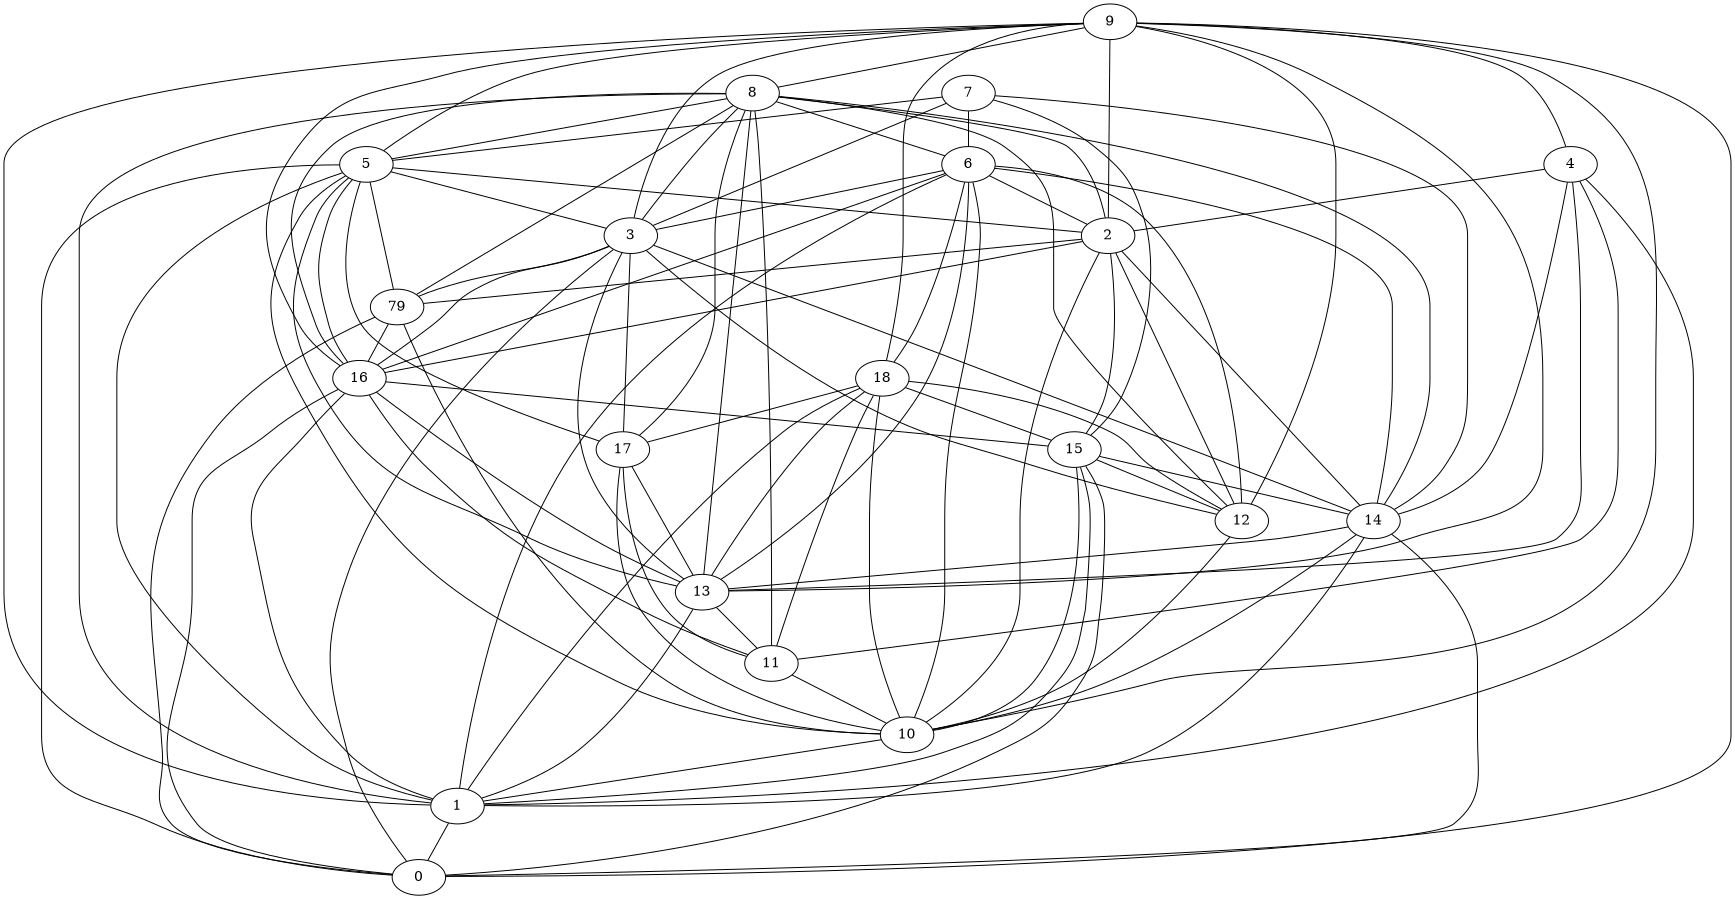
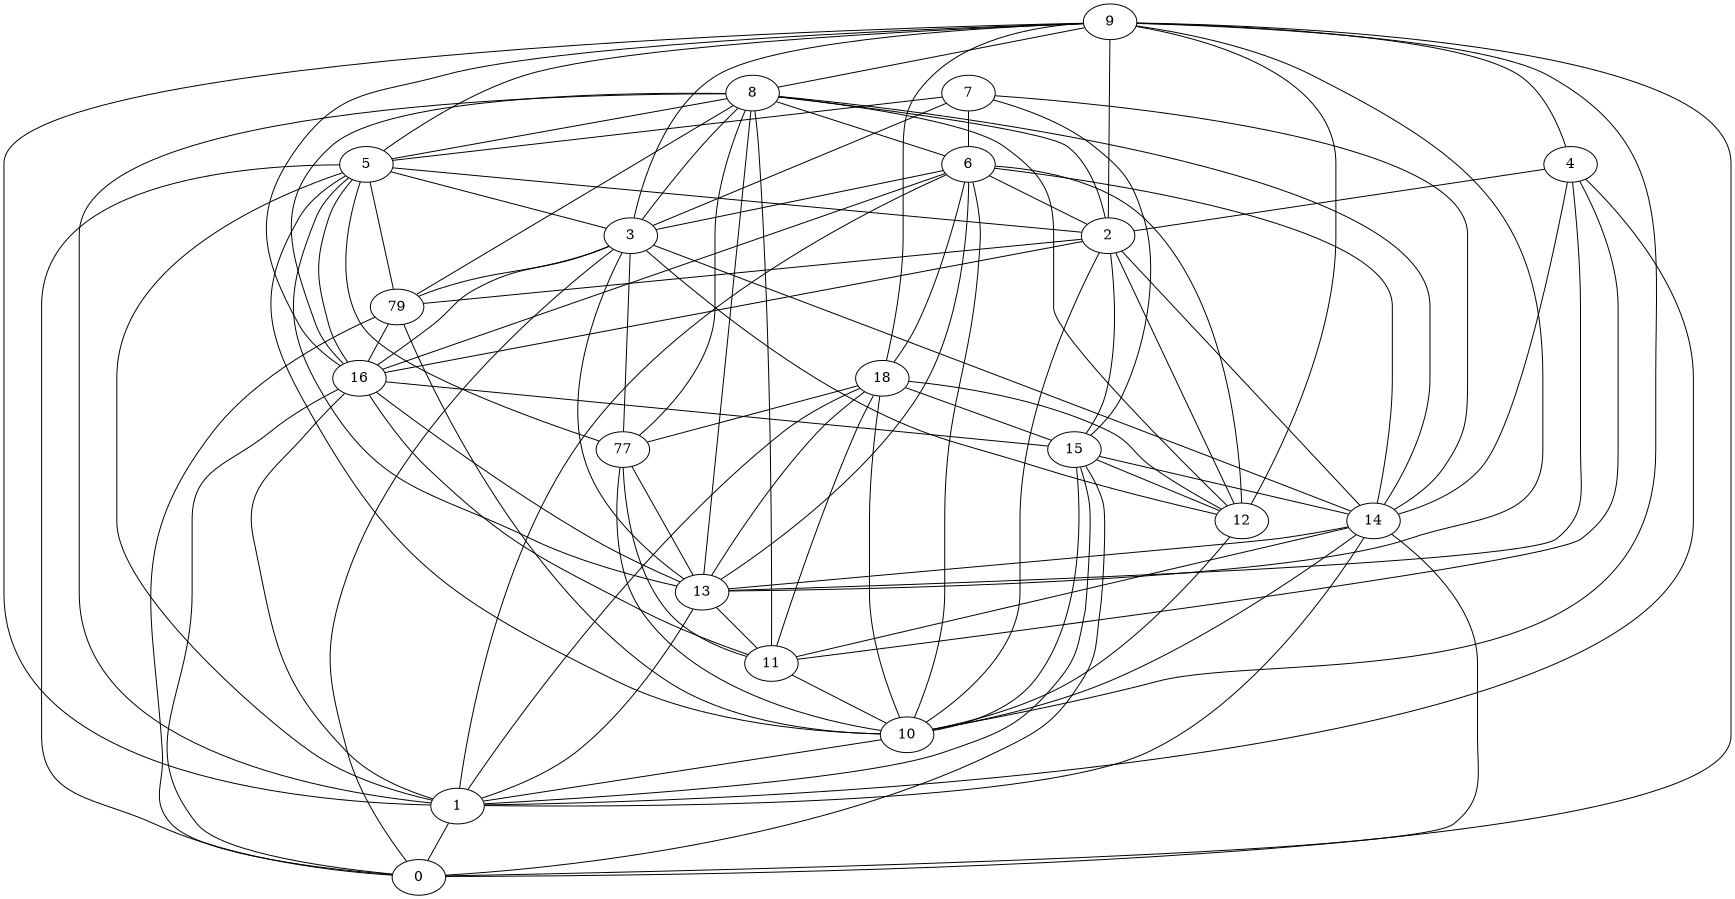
  digraph {
    edge [color=black dir=none]
    10
    1
    0
    2
    n5 [label=79]
    12
    14
    15
    16
    7
    6
    5
    3
    13
    18
    11
-   17
+   17 [label=77]
    8
    4
    9
    subgraph sub_1 {
      10
      1
      0
      2
      n5
      12
      14
      15
      16
      7
      6
      5
      3
      13
      18
      11
      17
      8
      4
      9
    }
    10 -> 1
    1 -> 0
    2 -> 10
    2 -> n5
    2 -> 12
    2 -> 14
    2 -> 15
    2 -> 16
    n5 -> 10
    n5 -> 0
    n5 -> 16
    12 -> 10
    14 -> 10
    14 -> 1
    14 -> 0
    14 -> 13
+   14 -> 11
    15 -> 10
    15 -> 1
    15 -> 0
    15 -> 12
    15 -> 14
    16 -> 1
    16 -> 0
    16 -> 15
    16 -> 13
    16 -> 11
    7 -> 14
    7 -> 15
    7 -> 6
    7 -> 5
    7 -> 3
    6 -> 10
    6 -> 1
    6 -> 2
    6 -> 12
    6 -> 14
    6 -> 16
    6 -> 3
    6 -> 13
    6 -> 18
    5 -> 10
    5 -> 1
    5 -> 0
    5 -> 2
    5 -> n5
    5 -> 16
    5 -> 3
    5 -> 13
    5 -> 17
    3 -> 0
    3 -> n5
    3 -> 12
    3 -> 14
    3 -> 16
    3 -> 13
    3 -> 17
    13 -> 1
    13 -> 11
    18 -> 10
    18 -> 1
    18 -> 12
    18 -> 15
    18 -> 13
    18 -> 11
    18 -> 17
    11 -> 10
    17 -> 10
    17 -> 13
    17 -> 11
    8 -> 1
    8 -> 2
    8 -> n5
    8 -> 12
    8 -> 14
    8 -> 16
    8 -> 6
    8 -> 5
    8 -> 3
    8 -> 13
    8 -> 11
    8 -> 17
    4 -> 1
    4 -> 2
    4 -> 14
    4 -> 13
    4 -> 11
    9 -> 10
    9 -> 1
    9 -> 0
    9 -> 2
    9 -> 12
    9 -> 16
    9 -> 5
    9 -> 3
    9 -> 13
    9 -> 18
    9 -> 8
    9 -> 4
  }
